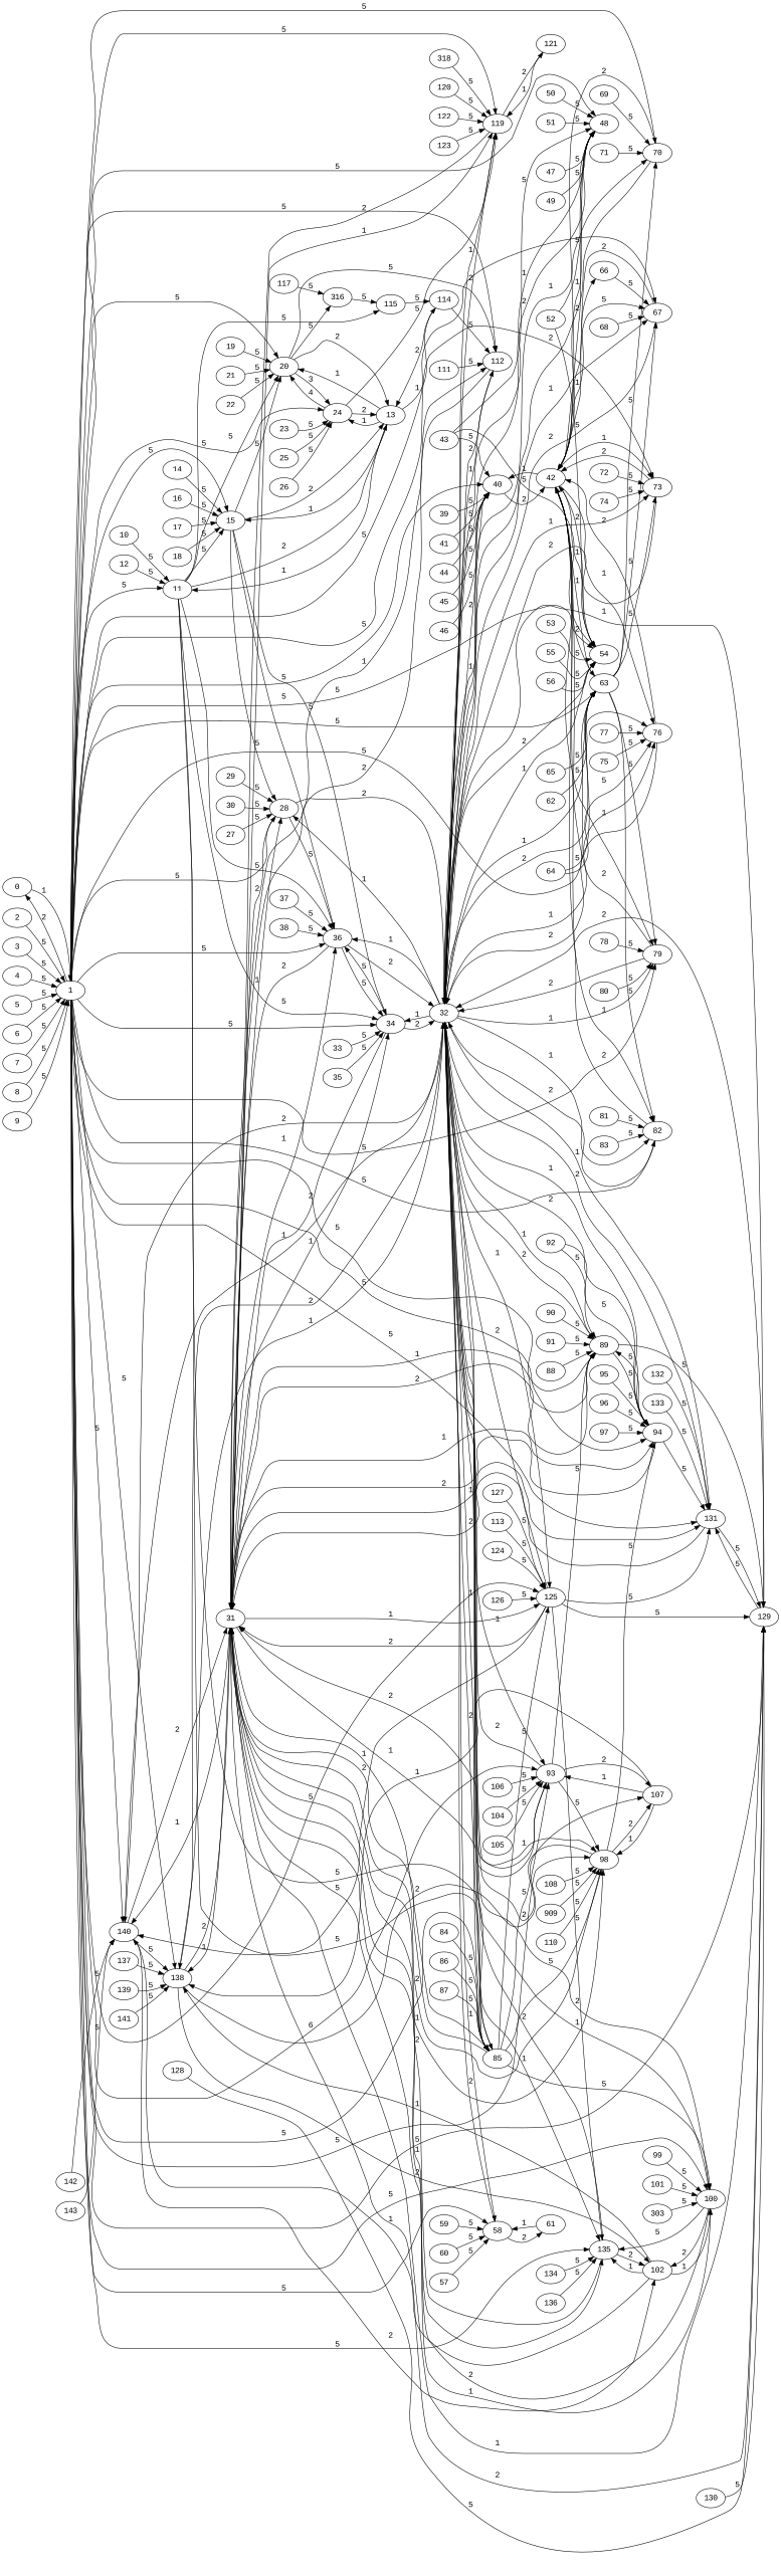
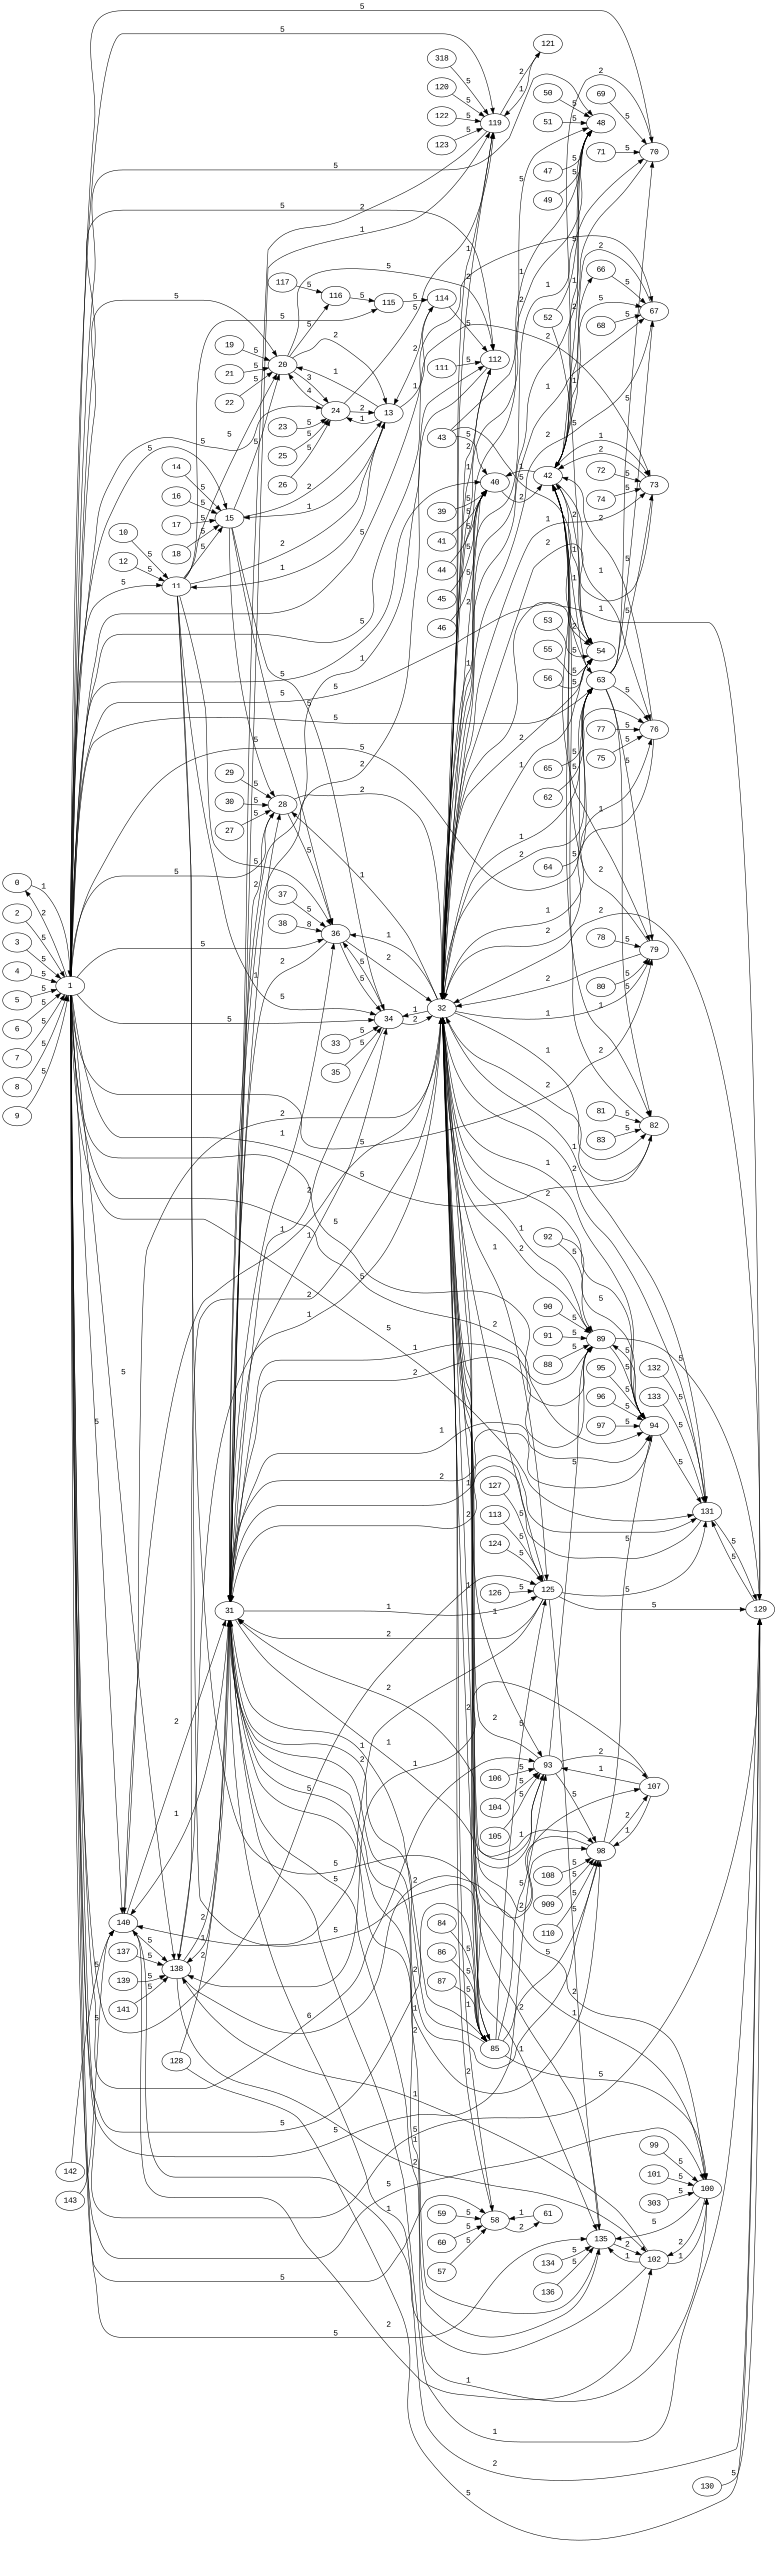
  digraph {
    fontname="Liberation Mono"
    rankdir=LR
    node [fontname="Liberation Mono"]
    edge [fontname="Liberation Mono"]
    0
    1
    11
    15
    20
    24
    28
    34
    36
    40
    48
    54
    58
    63
    67
    70
    73
    76
    79
    82
    85
    89
    93
    94
    98
    100
    112
    119
    125
    129
    131
    135
    138
    140
    13
    115
-   116 [label=316]
+   116
    31
    32
    42
    61
    107
    102
    121
    2
    3
    4
    5
    6
    7
    8
    9
    10
    114
    12
    14
    16
    17
    18
    19
    21
    22
    23
    25
    26
    27
    29
    30
    33
    35
    37
    38
    39
    66
    41
    43
    44
    45
    46
    47
    49
    50
    51
    52
    53
    55
    56
    57
    59
    60
    62
    64
    65
    68
    69
    71
    72
    74
    75
    77
    78
    80
    81
    83
    84
    86
    87
    88
    90
    91
    92
    95
    96
    97
    99
    101
    n117 [label=303]
    104
    105
    106
    108
    n122 [label=909]
    110
    111
    113
    117
    n127 [label=318]
    120
    122
    123
    124
    126
    127
    128
    130
    132
    133
    134
    136
    137
    139
    141
    142
    143
    0 -> 1 [label=1]
    1 -> 0 [label=2]
    1 -> 11 [label=5]
    1 -> 15 [label=5]
    1 -> 20 [label=5]
    1 -> 24 [label=5]
    1 -> 28 [label=5]
    1 -> 34 [label=5]
    1 -> 36 [label=5]
    1 -> 40 [label=5]
    1 -> 48 [label=5]
    1 -> 54 [label=5]
    1 -> 58 [label=5]
    1 -> 63 [label=5]
    1 -> 67 [label=5]
    1 -> 70 [label=5]
    1 -> 73 [label=5]
    1 -> 76 [label=5]
    1 -> 79 [label=5]
    1 -> 82 [label=5]
    1 -> 85 [label=5]
    1 -> 89 [label=5]
    1 -> 93 [label=6]
    1 -> 94 [label=5]
    1 -> 98 [label=5]
    1 -> 100 [label=5]
    1 -> 112 [label=5]
    1 -> 119 [label=5]
    1 -> 125 [label=5]
    1 -> 129 [label=5]
    1 -> 131 [label=5]
    1 -> 135 [label=5]
    1 -> 138 [label=5]
    1 -> 140 [label=5]
    11 -> 15 [label=5]
    11 -> 20 [label=5]
    11 -> 34 [label=5]
    11 -> 36 [label=5]
    11 -> 85 [label=5]
    11 -> 85 [label=5]
    11 -> 13 [label=2]
    11 -> 115 [label=5]
    15 -> 20 [label=5]
    15 -> 28 [label=5]
    15 -> 34 [label=5]
    15 -> 36 [label=5]
    15 -> 13 [label=2]
    20 -> 24 [label=3]
    20 -> 112 [label=5]
    20 -> 13 [label=2]
    20 -> 116 [label=5]
    24 -> 20 [label=4]
    24 -> 119 [label=5]
    24 -> 13 [label=2]
    28 -> 36 [label=5]
    28 -> 31 [label=2]
    28 -> 32 [label=2]
    34 -> 36 [label=5]
    34 -> 31 [label=2]
    34 -> 32 [label=2]
    36 -> 34 [label=5]
    36 -> 31 [label=2]
    36 -> 32 [label=2]
    40 -> 32 [label=2]
    40 -> 42 [label=2]
    48 -> 32 [label=2]
    48 -> 42 [label=2]
    54 -> 32 [label=2]
    54 -> 42 [label=2]
    58 -> 32 [label=2]
    58 -> 61 [label=2]
    63 -> 67 [label=5]
    63 -> 70 [label=5]
    63 -> 73 [label=5]
-   64 -> 76 [label=5]
+   63 -> 76 [label=5]
    63 -> 79 [label=5]
    63 -> 82 [label=5]
    63 -> 32 [label=2]
    63 -> 42 [label=2]
    67 -> 32 [label=2]
    67 -> 42 [label=2]
    70 -> 32 [label=2]
    70 -> 42 [label=2]
    73 -> 32 [label=2]
    73 -> 42 [label=2]
    76 -> 32 [label=2]
    76 -> 42 [label=2]
    79 -> 32 [label=2]
    79 -> 42 [label=2]
    82 -> 32 [label=2]
    82 -> 42 [label=2]
    85 -> 93 [label=5]
    85 -> 98 [label=5]
    85 -> 100 [label=5]
    85 -> 125 [label=5]
    85 -> 31 [label=2]
    85 -> 32 [label=2]
    89 -> 94 [label=5]
    89 -> 129 [label=5]
    89 -> 31 [label=2]
    89 -> 32 [label=2]
    93 -> 89 [label=5]
    93 -> 98 [label=5]
    93 -> 31 [label=2]
    93 -> 32 [label=2]
    93 -> 107 [label=2]
    94 -> 89 [label=5]
    94 -> 131 [label=5]
    94 -> 31 [label=2]
    94 -> 32 [label=2]
    98 -> 94 [label=5]
    98 -> 31 [label=2]
    98 -> 32 [label=2]
    98 -> 107 [label=2]
    100 -> 135 [label=5]
-   100 -> 31 [label=2]
+   128 -> 31 [label=2]
    100 -> 32 [label=2]
    100 -> 102 [label=2]
    112 -> 31 [label=2]
    112 -> 32 [label=2]
    119 -> 31 [label=2]
    119 -> 32 [label=2]
    119 -> 121 [label=2]
    125 -> 129 [label=5]
    125 -> 131 [label=5]
    125 -> 135 [label=5]
    125 -> 140 [label=5]
    125 -> 31 [label=2]
    125 -> 32 [label=2]
    129 -> 131 [label=5]
    129 -> 31 [label=2]
    129 -> 32 [label=2]
    131 -> 129 [label=5]
    131 -> 31 [label=2]
    131 -> 32 [label=2]
    135 -> 31 [label=2]
    135 -> 32 [label=2]
    135 -> 102 [label=2]
    138 -> 31 [label=2]
    138 -> 32 [label=2]
    138 -> 107 [label=2]
    138 -> 102 [label=2]
    140 -> 138 [label=5]
    140 -> 31 [label=2]
    140 -> 32 [label=2]
    140 -> 102 [label=2]
    13 -> 11 [label=1]
    13 -> 15 [label=1]
    13 -> 20 [label=1]
    13 -> 24 [label=1]
    13 -> 114 [label=1]
    115 -> 114 [label=5]
    116 -> 115 [label=5]
    31 -> 28 [label=1]
    31 -> 34 [label=1]
    31 -> 36 [label=1]
    31 -> 85 [label=1]
    31 -> 89 [label=1]
    31 -> 93 [label=1]
    31 -> 94 [label=1]
    31 -> 98 [label=1]
    31 -> 100 [label=1]
    31 -> 112 [label=1]
    31 -> 119 [label=1]
    31 -> 125 [label=1]
    31 -> 129 [label=1]
    31 -> 131 [label=1]
    31 -> 135 [label=1]
    31 -> 138 [label=1]
    31 -> 140 [label=1]
    32 -> 28 [label=1]
    32 -> 34 [label=1]
    32 -> 36 [label=1]
    32 -> 40 [label=1]
    32 -> 48 [label=1]
    32 -> 54 [label=1]
    32 -> 58 [label=1]
    32 -> 63 [label=1]
    32 -> 67 [label=1]
    32 -> 70 [label=1]
    32 -> 73 [label=1]
    32 -> 76 [label=1]
    32 -> 79 [label=1]
    32 -> 82 [label=1]
    32 -> 85 [label=1]
    32 -> 89 [label=1]
    32 -> 93 [label=1]
    32 -> 94 [label=1]
    32 -> 98 [label=1]
    32 -> 100 [label=1]
    32 -> 112 [label=1]
    32 -> 119 [label=1]
    32 -> 125 [label=1]
    32 -> 129 [label=1]
    32 -> 131 [label=1]
    32 -> 135 [label=1]
    32 -> 138 [label=1]
    32 -> 140 [label=1]
    42 -> 40 [label=1]
    42 -> 48 [label=1]
    42 -> 54 [label=1]
    42 -> 63 [label=1]
    42 -> 67 [label=5]
    42 -> 73 [label=1]
    42 -> 76 [label=1]
    42 -> 79 [label=1]
    42 -> 82 [label=1]
    42 -> 66 [label=1]
    61 -> 58 [label=1]
    107 -> 93 [label=1]
    107 -> 98 [label=1]
    107 -> 138 [label=1]
    102 -> 100 [label=1]
    102 -> 135 [label=1]
    102 -> 138 [label=1]
    102 -> 140 [label=1]
    121 -> 119 [label=1]
    2 -> 1 [label=5]
    3 -> 1 [label=5]
    4 -> 1 [label=5]
    5 -> 1 [label=5]
    6 -> 1 [label=5]
    7 -> 1 [label=5]
    8 -> 1 [label=5]
    9 -> 1 [label=5]
    10 -> 11 [label=5]
    114 -> 112 [label=5]
    114 -> 13 [label=2]
    12 -> 11 [label=5]
    14 -> 15 [label=5]
    16 -> 15 [label=5]
    17 -> 15 [label=5]
    18 -> 15 [label=5]
    19 -> 20 [label=5]
    21 -> 20 [label=5]
    22 -> 20 [label=5]
    23 -> 24 [label=5]
    25 -> 24 [label=5]
    26 -> 24 [label=5]
    27 -> 28 [label=5]
    29 -> 28 [label=5]
    30 -> 28 [label=5]
    33 -> 34 [label=5]
    35 -> 34 [label=5]
    37 -> 36 [label=5]
-   38 -> 36 [label=5]
+   38 -> 36 [label=8]
    39 -> 40 [label=5]
    66 -> 67 [label=5]
    41 -> 40 [label=5]
    43 -> 40 [label=5]
    43 -> 48 [label=5]
    43 -> 54 [label=5]
    44 -> 40 [label=5]
    45 -> 40 [label=5]
    46 -> 40 [label=5]
    47 -> 48 [label=5]
    49 -> 48 [label=5]
    50 -> 48 [label=5]
    51 -> 48 [label=5]
    52 -> 48 [label=5]
    52 -> 54 [label=5]
    53 -> 54 [label=5]
    55 -> 54 [label=5]
    56 -> 54 [label=5]
    57 -> 58 [label=5]
    59 -> 58 [label=5]
    60 -> 58 [label=5]
    62 -> 63 [label=5]
    64 -> 63 [label=5]
    65 -> 63 [label=5]
    68 -> 67 [label=5]
    69 -> 70 [label=5]
    71 -> 70 [label=5]
    72 -> 73 [label=5]
    74 -> 73 [label=5]
    75 -> 76 [label=5]
    77 -> 76 [label=5]
    78 -> 79 [label=5]
    80 -> 79 [label=5]
    81 -> 82 [label=5]
    83 -> 82 [label=5]
    84 -> 85 [label=5]
    86 -> 85 [label=5]
    87 -> 85 [label=5]
    88 -> 89 [label=5]
    90 -> 89 [label=5]
    91 -> 89 [label=5]
    92 -> 89 [label=5]
    92 -> 94 [label=5]
    95 -> 94 [label=5]
    96 -> 94 [label=5]
    97 -> 94 [label=5]
    99 -> 100 [label=5]
    101 -> 100 [label=5]
    n117 -> 100 [label=5]
    104 -> 93 [label=5]
    105 -> 93 [label=5]
    106 -> 93 [label=5]
    108 -> 98 [label=5]
    n122 -> 98 [label=5]
    110 -> 98 [label=5]
    111 -> 112 [label=5]
    113 -> 125 [label=5]
    117 -> 116 [label=5]
    n127 -> 119 [label=5]
    120 -> 119 [label=5]
    122 -> 119 [label=5]
    123 -> 119 [label=5]
    124 -> 125 [label=5]
    126 -> 125 [label=5]
    127 -> 125 [label=5]
    128 -> 129 [label=5]
    130 -> 129 [label=5]
    132 -> 131 [label=5]
    133 -> 131 [label=5]
    134 -> 135 [label=5]
    136 -> 135 [label=5]
    137 -> 138 [label=5]
    139 -> 138 [label=5]
    141 -> 138 [label=5]
    142 -> 140 [label=5]
    143 -> 140 [label=5]
  }
